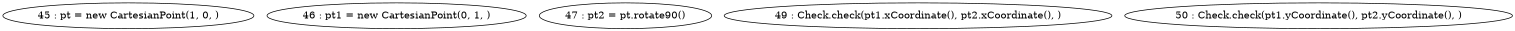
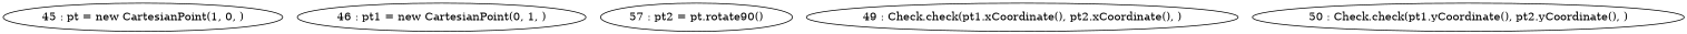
  digraph {
    "45 : pt = new CartesianPoint(1, 0, )"
    "46 : pt1 = new CartesianPoint(0, 1, )"
-   "47 : pt2 = pt.rotate90()"
+   "47 : pt2 = pt.rotate90()" [label="57 : pt2 = pt.rotate90()"]
    "49 : Check.check(pt1.xCoordinate(), pt2.xCoordinate(), )"
    "50 : Check.check(pt1.yCoordinate(), pt2.yCoordinate(), )"
  }
